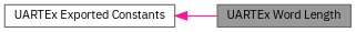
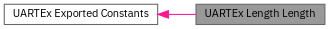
  digraph {
    rankdir=LR
    fontname="IBM Plex Sans"
    node [fontname="IBM Plex Sans" fontsize=10 shape=box style=filled]
    n1 [color=grey40 fillcolor=white height=0.2 label="UARTEx Exported Constants" width=0.4]
-   n2 [color=gray40 fillcolor=grey60 fontcolor=black height=0.2 label="UARTEx Word Length" width=0.4]
+   n2 [color=gray40 fillcolor=grey60 fontcolor=black height=0.2 label="UARTEx Length Length" width=0.4]
    n1 -> n2 [dir=back fontname="IBM Plex Sans" fontsize=10 labelfontname=Helvetica labelfontsize=10 shape=plaintext style=solid color=deeppink]
  }
